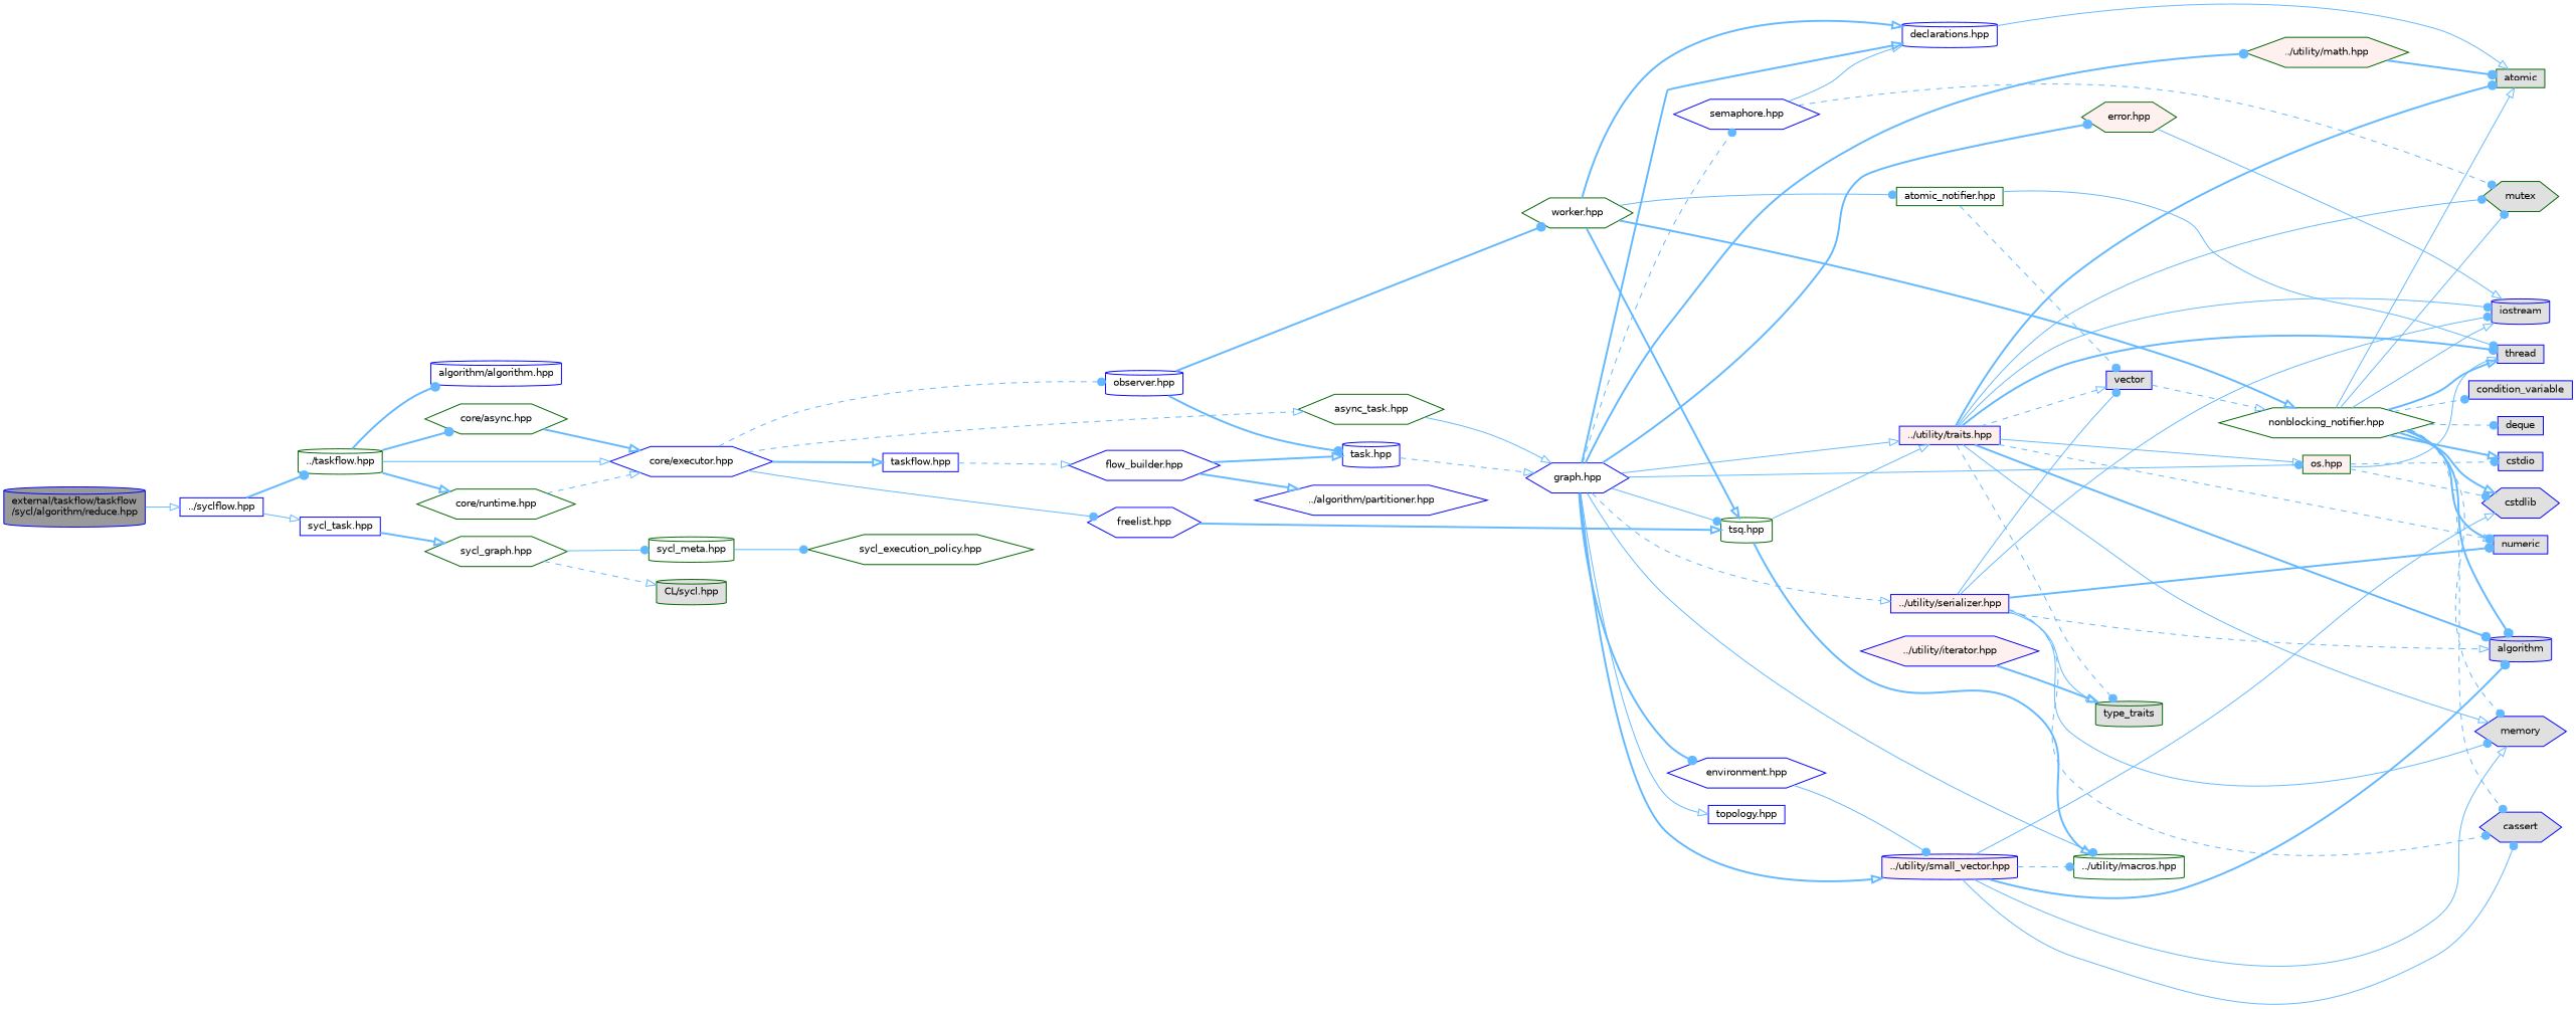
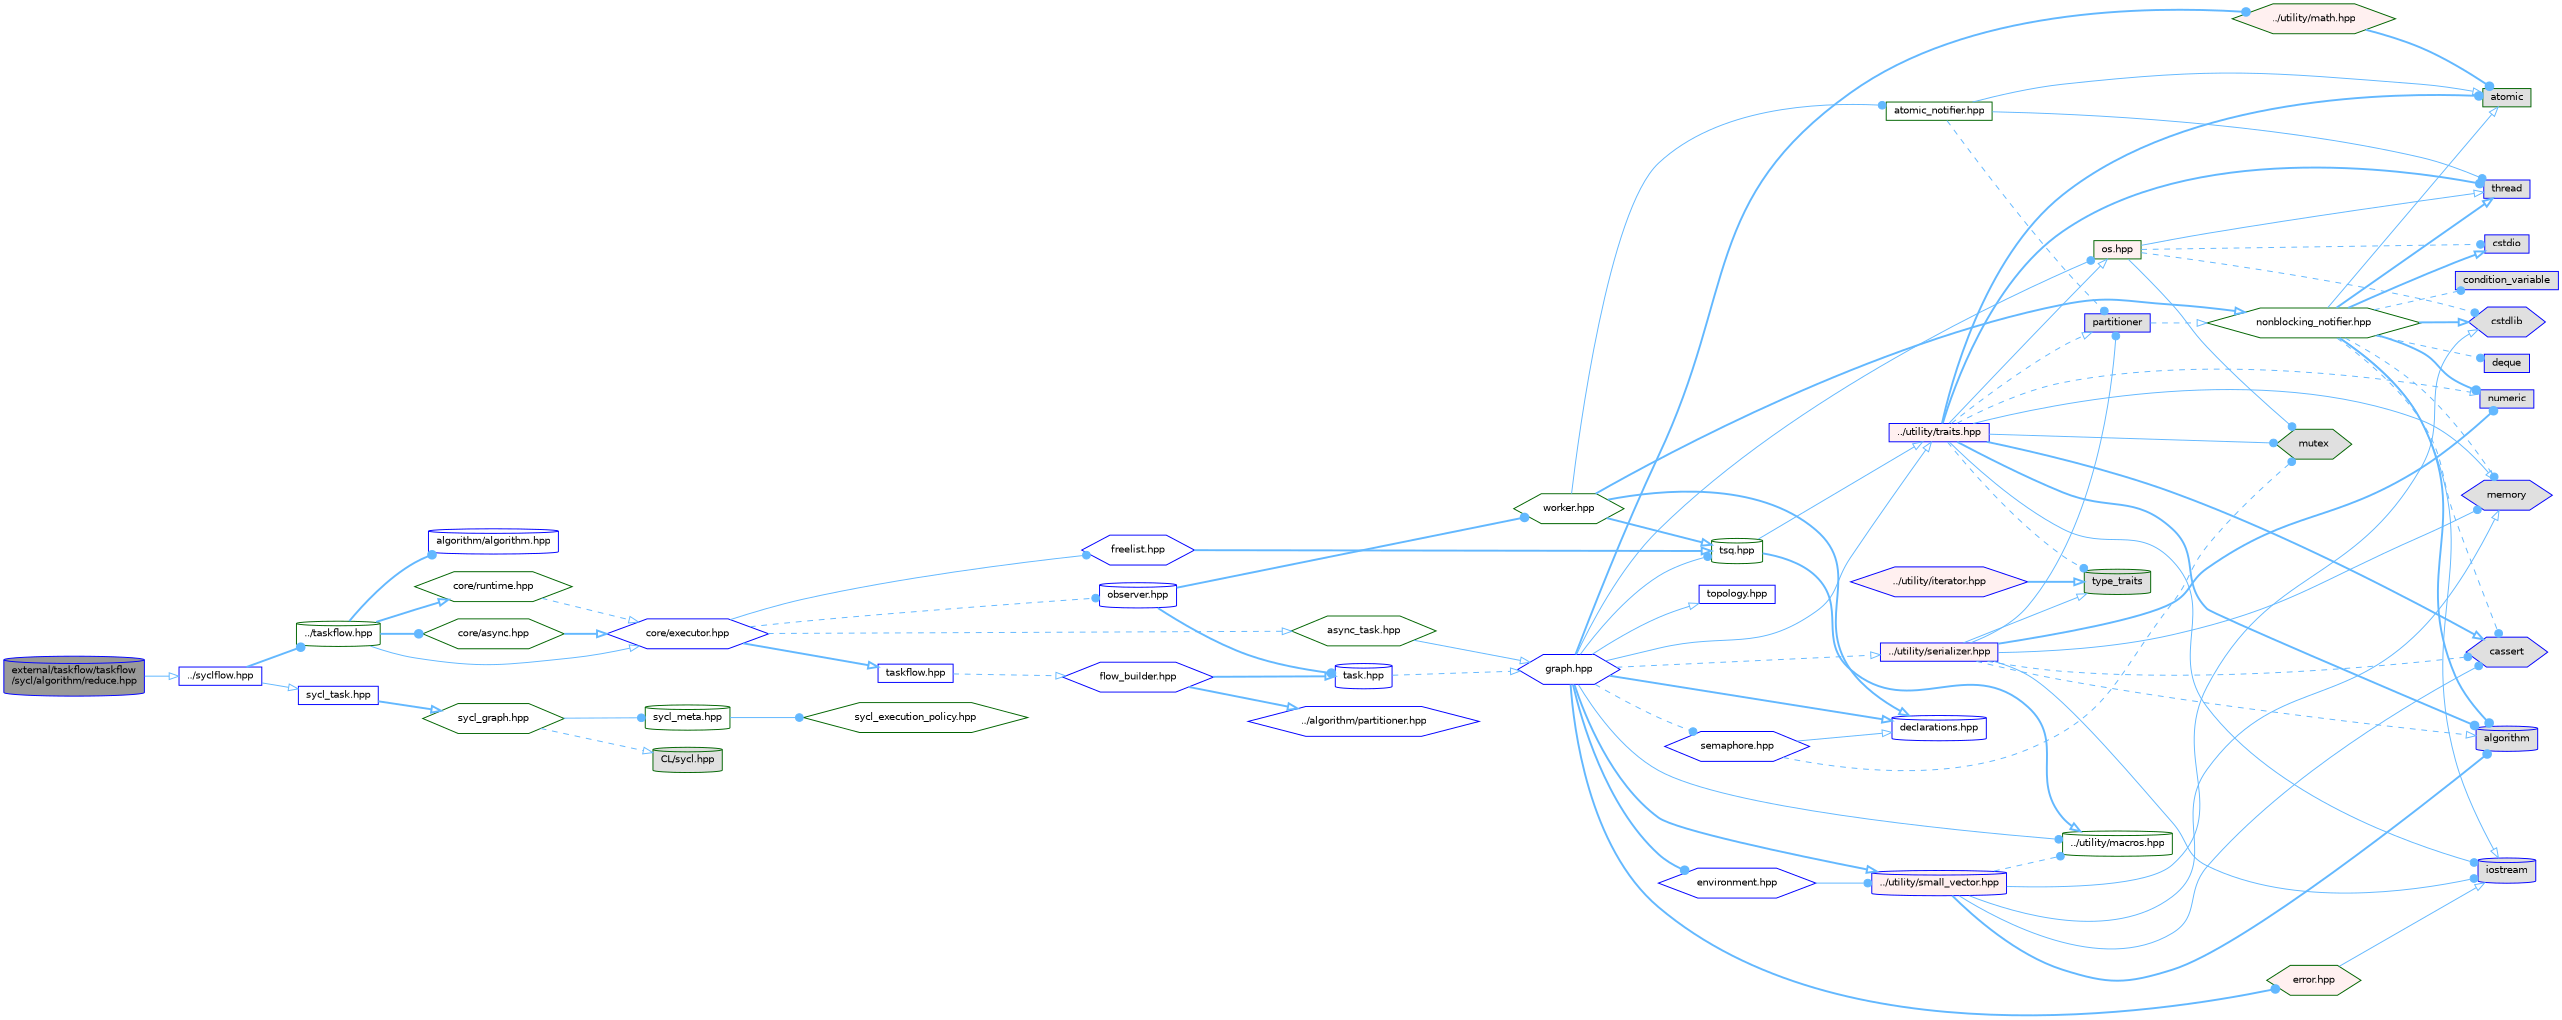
  digraph {
    rankdir=LR
    node [color=blue fillcolor=white fontname=Helvetica fontsize=10 shape=hexagon style=filled]
    edge [arrowhead=onormal color=steelblue1 fontname=Helvetica fontsize=10 labelfontname=Helvetica labelfontsize=10 style=solid]
    n1 [fillcolor=grey60 fontcolor=black height=0.2 label="external/taskflow/taskflow\l/sycl/algorithm/reduce.hpp" shape=cylinder width=0.4]
    n2 [height=0.2 label="../syclflow.hpp" shape=box width=0.4]
    n3 [color=darkgreen height=0.2 label="../taskflow.hpp" shape=cylinder width=0.4]
    n4 [height=0.2 label="sycl_task.hpp" shape=box width=0.4]
    n5 [height=0.2 label="core/executor.hpp" width=0.4]
    n6 [color=darkgreen height=0.2 label="core/runtime.hpp" width=0.4]
    n7 [color=darkgreen height=0.2 label="core/async.hpp" width=0.4]
    n8 [height=0.2 label="algorithm/algorithm.hpp" shape=cylinder width=0.4]
    n9 [color=darkgreen height=0.2 label="sycl_graph.hpp" width=0.4]
    n10 [height=0.2 label="observer.hpp" shape=cylinder width=0.4]
    n11 [height=0.2 label="taskflow.hpp" shape=box width=0.4]
    n12 [color=darkgreen height=0.2 label="async_task.hpp" width=0.4]
    n13 [height=0.2 label="freelist.hpp" width=0.4]
    n14 [height=0.2 label="task.hpp" shape=cylinder width=0.4]
    n15 [color=darkgreen height=0.2 label="worker.hpp" width=0.4]
    n16 [height=0.2 label="flow_builder.hpp" width=0.4]
    n17 [height=0.2 label="graph.hpp" width=0.4]
    n18 [color=darkgreen height=0.2 label="tsq.hpp" shape=cylinder width=0.4]
    n19 [height=0.2 label="declarations.hpp" shape=cylinder width=0.4]
    n20 [color=darkgreen height=0.2 label="atomic_notifier.hpp" shape=box width=0.4]
    n21 [color=darkgreen height=0.2 label="nonblocking_notifier.hpp" width=0.4]
    n22 [color=darkgreen height=0.2 label="../utility/macros.hpp" shape=cylinder width=0.4]
    n23 [fillcolor="#FFF0F0" height=0.2 label="../utility/traits.hpp" shape=box width=0.4]
    n24 [color=darkgreen fillcolor="#FFF0F0" height=0.2 label="os.hpp" shape=box width=0.4]
    n25 [color=darkgreen fillcolor="#FFF0F0" height=0.2 label="../utility/math.hpp" width=0.4]
    n26 [fillcolor="#FFF0F0" height=0.2 label="../utility/small_vector.hpp" shape=cylinder width=0.4]
    n27 [fillcolor="#FFF0F0" height=0.2 label="../utility/serializer.hpp" shape=box width=0.4]
    n28 [color=darkgreen fillcolor="#FFF0F0" height=0.2 label="error.hpp" width=0.4]
    n29 [height=0.2 label="semaphore.hpp" width=0.4]
    n30 [height=0.2 label="environment.hpp" width=0.4]
    n31 [height=0.2 label="topology.hpp" shape=box width=0.4]
    n32 [color=darkgreen fillcolor="#E0E0E0" height=0.2 label=type_traits shape=cylinder width=0.4]
    n33 [fillcolor="#E0E0E0" height=0.2 label=iostream shape=cylinder width=0.4]
    n34 [color=darkgreen fillcolor="#E0E0E0" height=0.2 label=mutex width=0.4]
-   n35 [fillcolor="#E0E0E0" height=0.2 label=vector shape=box width=0.4]
+   n35 [fillcolor="#E0E0E0" height=0.2 label=partitioner shape=box width=0.4]
    n36 [fillcolor="#E0E0E0" height=0.2 label=algorithm shape=cylinder width=0.4]
    n37 [fillcolor="#E0E0E0" height=0.2 label=memory width=0.4]
    n38 [color=darkgreen fillcolor="#E0E0E0" height=0.2 label=atomic shape=box width=0.4]
    n39 [fillcolor="#E0E0E0" height=0.2 label=thread shape=box width=0.4]
    n40 [fillcolor="#E0E0E0" height=0.2 label=numeric shape=box width=0.4]
    n41 [fillcolor="#E0E0E0" height=0.2 label=cassert width=0.4]
    n42 [fillcolor="#E0E0E0" height=0.2 label=cstdlib width=0.4]
    n43 [fillcolor="#E0E0E0" height=0.2 label=cstdio shape=box width=0.4]
    n44 [fillcolor="#FFF0F0" height=0.2 label="../utility/iterator.hpp" width=0.4]
    n45 [fillcolor="#E0E0E0" height=0.2 label=deque shape=box width=0.4]
    n46 [fillcolor="#E0E0E0" height=0.2 label=condition_variable shape=box width=0.4]
    n47 [height=0.2 label="../algorithm/partitioner.hpp" width=0.4]
    n48 [color=darkgreen fillcolor="#E0E0E0" height=0.2 label="CL/sycl.hpp" shape=cylinder width=0.4]
    n49 [color=darkgreen height=0.2 label="sycl_meta.hpp" shape=cylinder width=0.4]
    n50 [color=darkgreen height=0.2 label="sycl_execution_policy.hpp" width=0.4]
    n1 -> n2
    n2 -> n3 [arrowhead=dot style=bold]
    n2 -> n4
    n3 -> n5
    n3 -> n6 [style=bold]
    n3 -> n7 [arrowhead=dot style=bold]
    n3 -> n8 [arrowhead=dot style=bold]
    n4 -> n9 [style=bold]
    n5 -> n10 [arrowhead=dot style=dashed]
    n5 -> n11 [style=bold]
    n5 -> n12 [style=dashed]
    n5 -> n13 [arrowhead=dot]
    n6 -> n5 [style=dashed]
    n7 -> n5 [style=bold]
    n9 -> n48 [style=dashed]
    n9 -> n49 [arrowhead=dot]
    n10 -> n14 [arrowhead=dot style=bold]
    n10 -> n15 [arrowhead=dot style=bold]
    n11 -> n16 [style=dashed]
    n12 -> n17
    n13 -> n18 [style=bold]
    n14 -> n17 [style=dashed]
    n15 -> n18 [style=bold]
    n15 -> n19 [style=bold]
    n15 -> n20 [arrowhead=dot]
    n15 -> n21 [style=bold]
    n16 -> n14 [style=bold]
    n16 -> n47 [style=bold]
    n17 -> n18 [arrowhead=dot]
    n17 -> n19 [style=bold]
    n17 -> n22 [arrowhead=dot]
    n17 -> n23
    n17 -> n24 [arrowhead=dot]
    n17 -> n25 [arrowhead=dot style=bold]
    n17 -> n26 [style=bold]
    n17 -> n27 [style=dashed]
    n17 -> n28 [arrowhead=dot style=bold]
    n17 -> n29 [arrowhead=dot style=dashed]
    n17 -> n30 [arrowhead=dot style=bold]
    n17 -> n31
    n18 -> n22 [style=bold]
    n18 -> n23
    n20 -> n35 [arrowhead=dot style=dashed]
-   n19 -> n38
+   n20 -> n38
    n20 -> n39 [arrowhead=dot]
    n21 -> n33
-   n21 -> n34 [arrowhead=dot]
+   n24 -> n34 [arrowhead=dot]
    n21 -> n36 [arrowhead=dot style=bold]
    n21 -> n37 [arrowhead=dot style=dashed]
    n21 -> n38
    n21 -> n39 [style=bold]
    n21 -> n40 [arrowhead=dot style=bold]
    n21 -> n41 [arrowhead=dot style=dashed]
    n21 -> n42 [style=bold]
    n21 -> n43 [style=bold]
    n21 -> n45 [arrowhead=dot style=dashed]
    n21 -> n46 [arrowhead=dot style=dashed]
    n23 -> n24
    n23 -> n32 [arrowhead=dot style=dashed]
    n23 -> n33 [arrowhead=dot]
    n23 -> n34 [arrowhead=dot]
    n23 -> n35 [style=dashed]
    n23 -> n36 [arrowhead=dot style=bold]
    n23 -> n37
    n23 -> n38 [arrowhead=dot style=bold]
    n23 -> n39 [arrowhead=dot style=bold]
    n23 -> n40 [style=dashed]
+   n23 -> n41 [style=bold]
    n24 -> n39
    n24 -> n42 [arrowhead=dot style=dashed]
    n24 -> n43 [arrowhead=dot style=dashed]
    n25 -> n38 [arrowhead=dot style=bold]
    n26 -> n22 [arrowhead=dot style=dashed]
    n26 -> n36 [arrowhead=dot style=bold]
    n26 -> n37
    n26 -> n41 [arrowhead=dot]
    n26 -> n42
    n27 -> n32
    n27 -> n33 [arrowhead=dot]
    n27 -> n35 [arrowhead=dot]
    n27 -> n36 [style=dashed]
    n27 -> n37 [arrowhead=dot]
    n27 -> n40 [arrowhead=dot style=bold]
    n27 -> n41 [arrowhead=dot style=dashed]
    n28 -> n33
    n29 -> n19
    n29 -> n34 [arrowhead=dot style=dashed]
    n30 -> n26 [arrowhead=dot]
    n35 -> n21 [style=dashed]
    n44 -> n32 [style=bold]
    n49 -> n50 [arrowhead=dot]
  }
